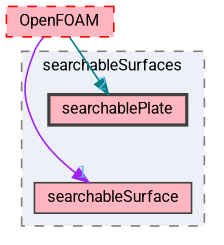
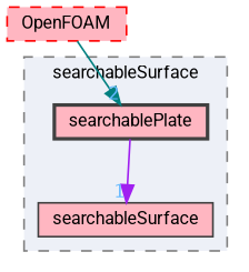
  digraph {
    compound=true
    fontname=Roboto
    node [color=grey25 fillcolor=lightpink fontname=Roboto fontsize=10 shape=box]
    edge [fontcolor=steelblue1 fontname=Roboto fontsize=10 labeldistance=1.5 labelfontname=Helvetica labelfontsize=10]
    n1 [height=0.2 label=searchableSurface style=filled width=0.4]
    n2 [height=0.2 label=searchablePlate style="filled,bold" width=0.4]
    n3 [color=red height=0.2 label=OpenFOAM style="filled,dashed" width=0.4]
    subgraph cluster_1 {
      bgcolor="#edf0f7"
      fontsize=10
-     label=searchableSurfaces
+     label=searchableSurface
      pencolor=grey50
      style="filled,dashed"
      n1
      n2
    }
-   n3 -> n1 [color=purple headlabel=1]
+   n2 -> n1 [color=purple headlabel=1]
    n3 -> n2 [color=teal headlabel=2]
  }
